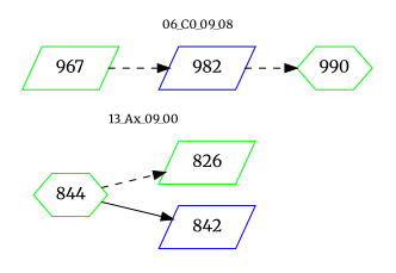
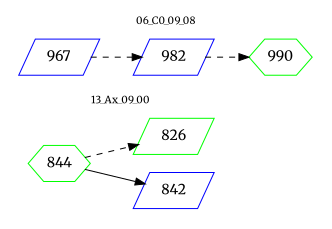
  digraph {
    fontname=Merriweather
    rankdir=LR
    node [color=green fontname=Merriweather shape=parallelogram]
    edge [color=black fontname=Merriweather style=dashed]
    n1 [label=844 shape=hexagon]
    n2 [color=blue label=842]
    n3 [label=826]
-   n4 [label=967]
+   n4 [color=blue label=967]
    n5 [color=blue label=982]
    n6 [label=990 shape=hexagon]
    subgraph cluster_1 {
      color=white
      fontsize=10
      label="13_Ax_09_00"
      n1
      n2
      n3
    }
    subgraph cluster_2 {
      color=white
      fontsize=10
      label="06_C0_09_08"
      n4
      n5
      n6
    }
    n1 -> n2 [style=solid]
    n1 -> n3
    n4 -> n5
    n5 -> n6
  }
